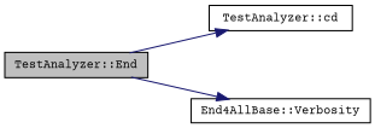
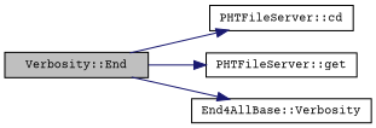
  digraph {
    fontname="Courier Prime"
    rankdir=LR
    node [color=black fontname="Courier Prime" fontsize=10 shape=record]
    edge [color=midnightblue fontname="Courier Prime" fontsize=10 labelfontname=FreeSans labelfontsize=10 style=solid]
-   n1 [fillcolor=grey75 fontcolor=black height=0.2 label="TestAnalyzer::End" style=filled width=0.4]
-   n2 [height=0.2 label="TestAnalyzer::cd" width=0.4]
+   n1 [fillcolor=grey75 fontcolor=black height=0.2 label="Verbosity::End" style=filled width=0.4]
+   n2 [height=0.2 label="PHTFileServer::cd" width=0.4]
+   n3 [height=0.2 label="PHTFileServer::get" width=0.4]
    n4 [height=0.2 label="End4AllBase::Verbosity" width=0.4]
    n1 -> n2
+   n1 -> n3
    n1 -> n4
  }
